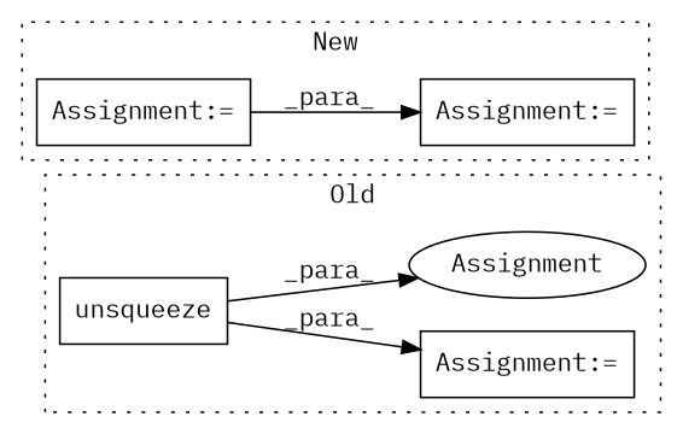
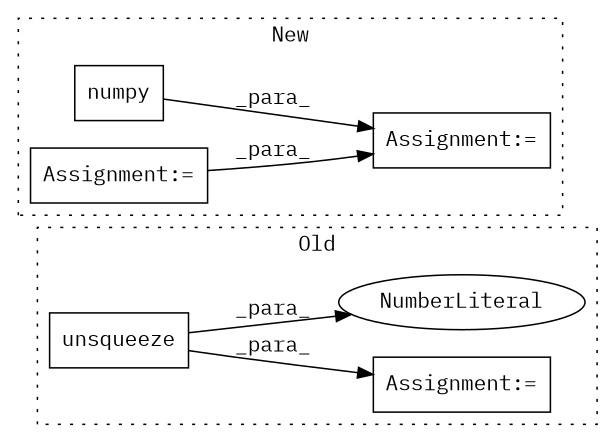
  digraph {
    fontname="IBM Plex Mono"
    rankdir=LR
    node [a=7 fontname="IBM Plex Mono" l=1 shape=box]
    edge [fontname="IBM Plex Mono"]
    n1 [a=32 l="10,1" label=unsqueeze s="7498,7509"]
    n2 [label="Assignment:=" s=7594]
-   n3 [a=34 label=Assignment s=7508 shape=ellipse]
+   n3 [a=34 label=NumberLiteral s=7508 shape=ellipse]
+   n4 [a=32 l=7 label=numpy s=8350]
    n5 [label="Assignment:=" s=8380]
    n6 [label="Assignment:=" s=8294]
    subgraph cluster_1 {
      label=Old
      style=dotted
      n1
      n2
      n3
    }
    subgraph cluster_2 {
      label=New
      style=dotted
+     n4
      n5
      n6
    }
    n1 -> n2 [label=_para_]
    n1 -> n3 [label=_para_]
+   n4 -> n5 [label=_para_]
    n6 -> n5 [label=_para_]
  }
